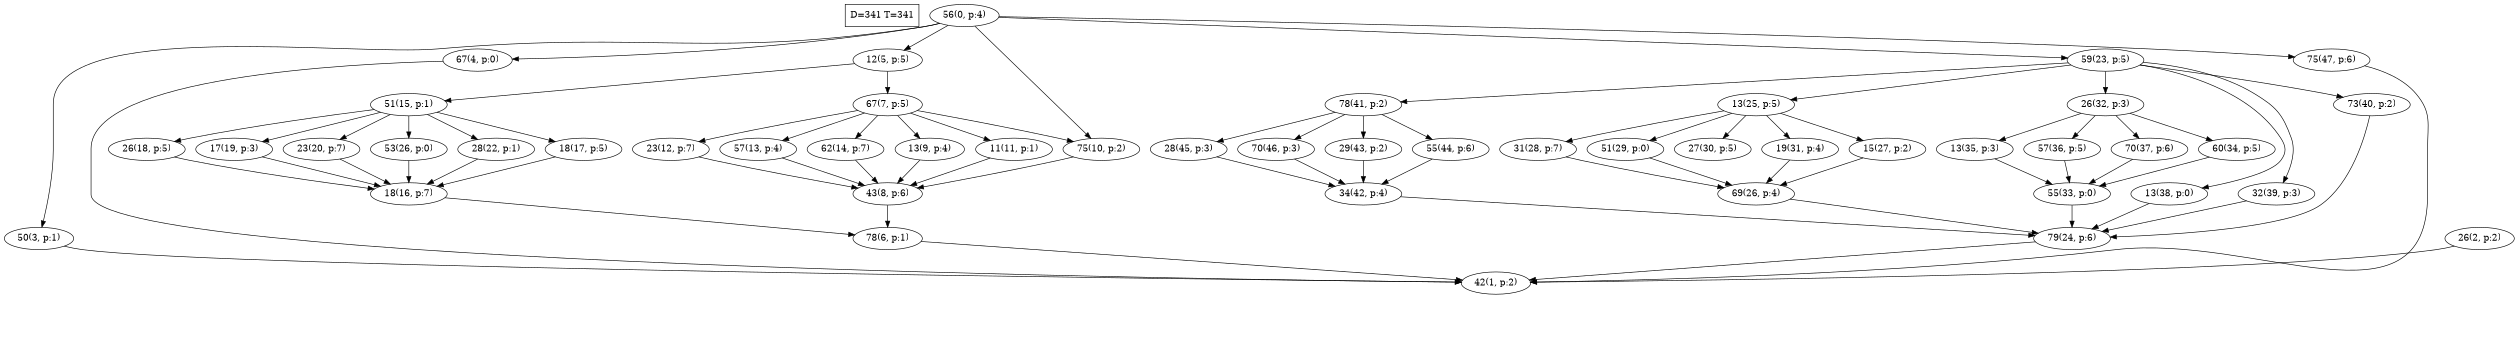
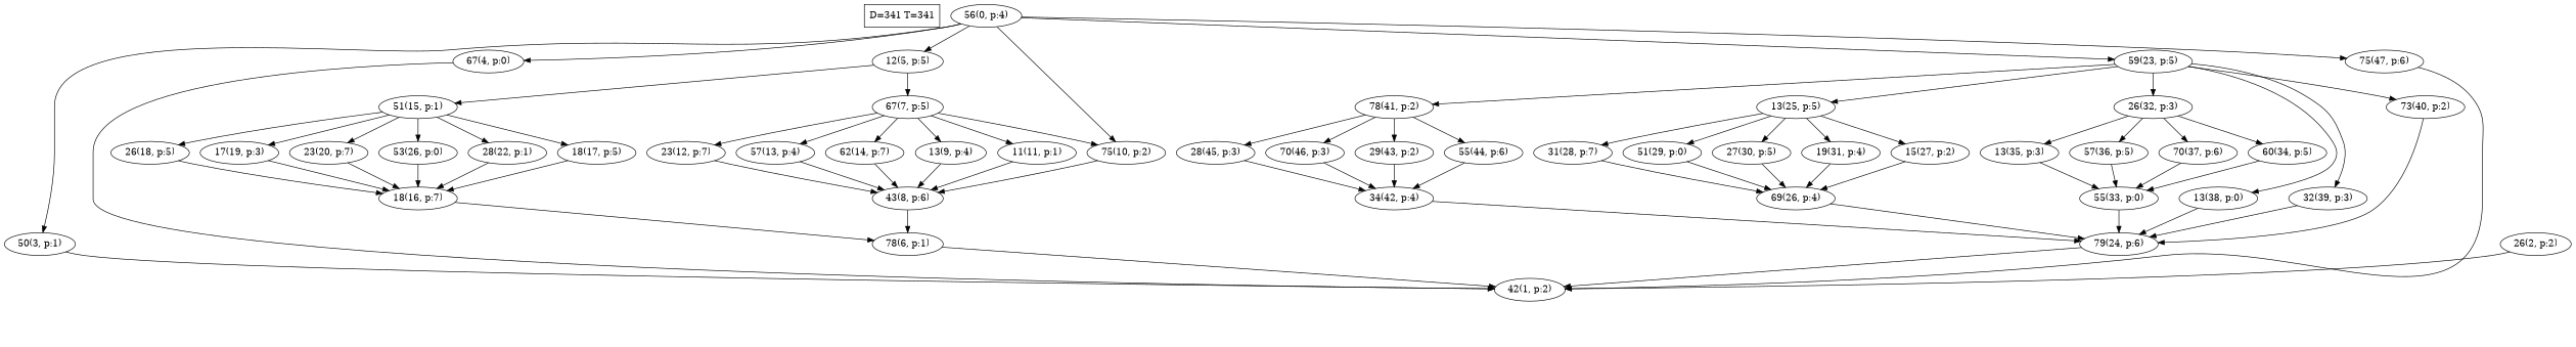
  digraph {
    n1 [label="D=341 T=341" shape=box]
    n2 [label="56(0, p:4)"]
    n3 [label="50(3, p:1)"]
    n4 [label="67(4, p:0)"]
    n5 [label="12(5, p:5)"]
    n6 [label="59(23, p:5)"]
    n7 [label="75(47, p:6)"]
    n8 [label="75(10, p:2)"]
    n9 [label="26(2, p:2)"]
    n10 [label="42(1, p:2)"]
    n11 [label="67(7, p:5)"]
    n12 [label="51(15, p:1)"]
    n13 [label="13(25, p:5)"]
    n14 [label="26(32, p:3)"]
    n15 [label="13(38, p:0)"]
    n16 [label="32(39, p:3)"]
    n17 [label="73(40, p:2)"]
    n18 [label="78(41, p:2)"]
    n19 [label="13(9, p:4)"]
    n20 [label="11(11, p:1)"]
    n21 [label="23(12, p:7)"]
    n22 [label="57(13, p:4)"]
    n23 [label="62(14, p:7)"]
    n24 [label="18(17, p:5)"]
    n25 [label="26(18, p:5)"]
    n26 [label="17(19, p:3)"]
    n27 [label="23(20, p:7)"]
    n28 [label="53(26, p:0)"]
    n29 [label="28(22, p:1)"]
    n30 [label="78(6, p:1)"]
    n31 [label="43(8, p:6)"]
    n32 [label="18(16, p:7)"]
    n33 [label="15(27, p:2)"]
    n34 [label="31(28, p:7)"]
    n35 [label="51(29, p:0)"]
    n36 [label="27(30, p:5)"]
    n37 [label="19(31, p:4)"]
    n38 [label="60(34, p:5)"]
    n39 [label="13(35, p:3)"]
    n40 [label="57(36, p:5)"]
    n41 [label="70(37, p:6)"]
    n42 [label="79(24, p:6)"]
    n43 [label="29(43, p:2)"]
    n44 [label="55(44, p:6)"]
    n45 [label="28(45, p:3)"]
    n46 [label="70(46, p:3)"]
    n47 [label="69(26, p:4)"]
    n48 [label="55(33, p:0)"]
    n49 [label="34(42, p:4)"]
    n2 -> n3
    n2 -> n4
    n2 -> n5
    n2 -> n6
    n2 -> n7
    n2 -> n8
    n3 -> n10
    n4 -> n10
    n5 -> n11
    n5 -> n12
    n6 -> n13
    n6 -> n14
    n6 -> n15
    n6 -> n16
    n6 -> n17
    n6 -> n18
    n7 -> n10
    n8 -> n31
    n9 -> n10
    n11 -> n8
    n11 -> n19
    n11 -> n20
    n11 -> n21
    n11 -> n22
    n11 -> n23
    n12 -> n24
    n12 -> n25
    n12 -> n26
    n12 -> n27
    n12 -> n28
    n12 -> n29
    n13 -> n33
    n13 -> n34
    n13 -> n35
    n13 -> n36
    n13 -> n37
    n14 -> n38
    n14 -> n39
    n14 -> n40
    n14 -> n41
    n15 -> n42
    n16 -> n42
    n17 -> n42
    n18 -> n43
    n18 -> n44
    n18 -> n45
    n18 -> n46
    n19 -> n31
    n20 -> n31
    n21 -> n31
    n22 -> n31
    n23 -> n31
    n24 -> n32
    n25 -> n32
    n26 -> n32
    n27 -> n32
    n28 -> n32
    n29 -> n32
    n30 -> n10
    n31 -> n30
    n32 -> n30
    n33 -> n47
    n34 -> n47
    n35 -> n47
+   n36 -> n47
    n37 -> n47
    n38 -> n48
    n39 -> n48
    n40 -> n48
    n41 -> n48
    n42 -> n10
    n43 -> n49
    n44 -> n49
    n45 -> n49
    n46 -> n49
    n47 -> n42
    n48 -> n42
    n49 -> n42
  }
